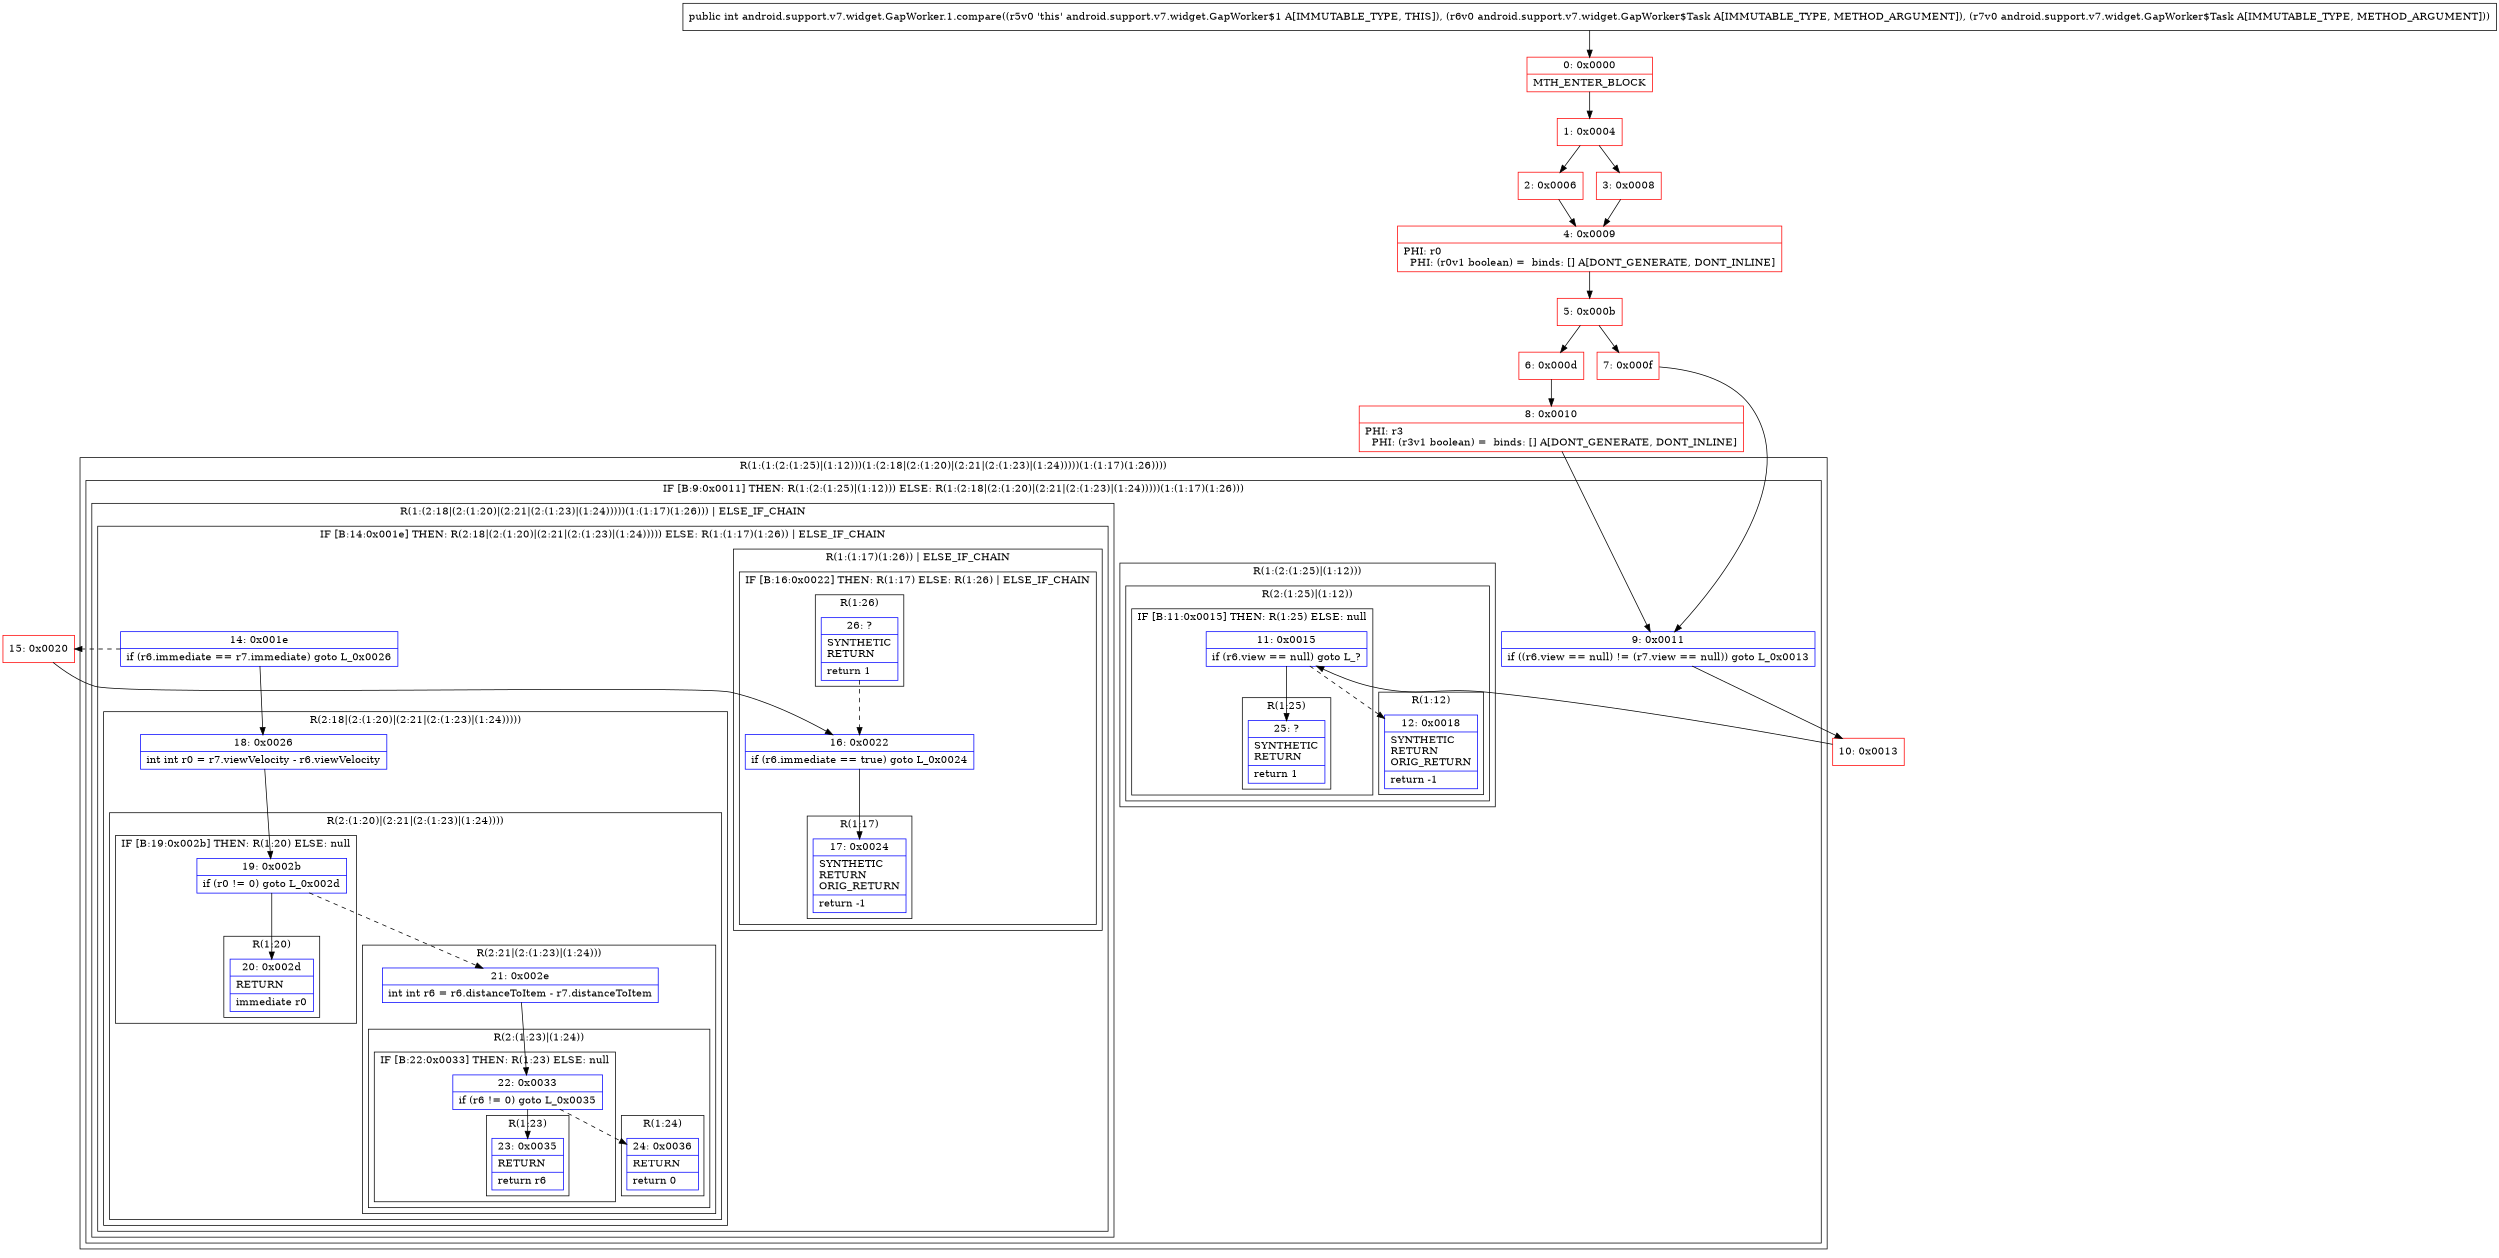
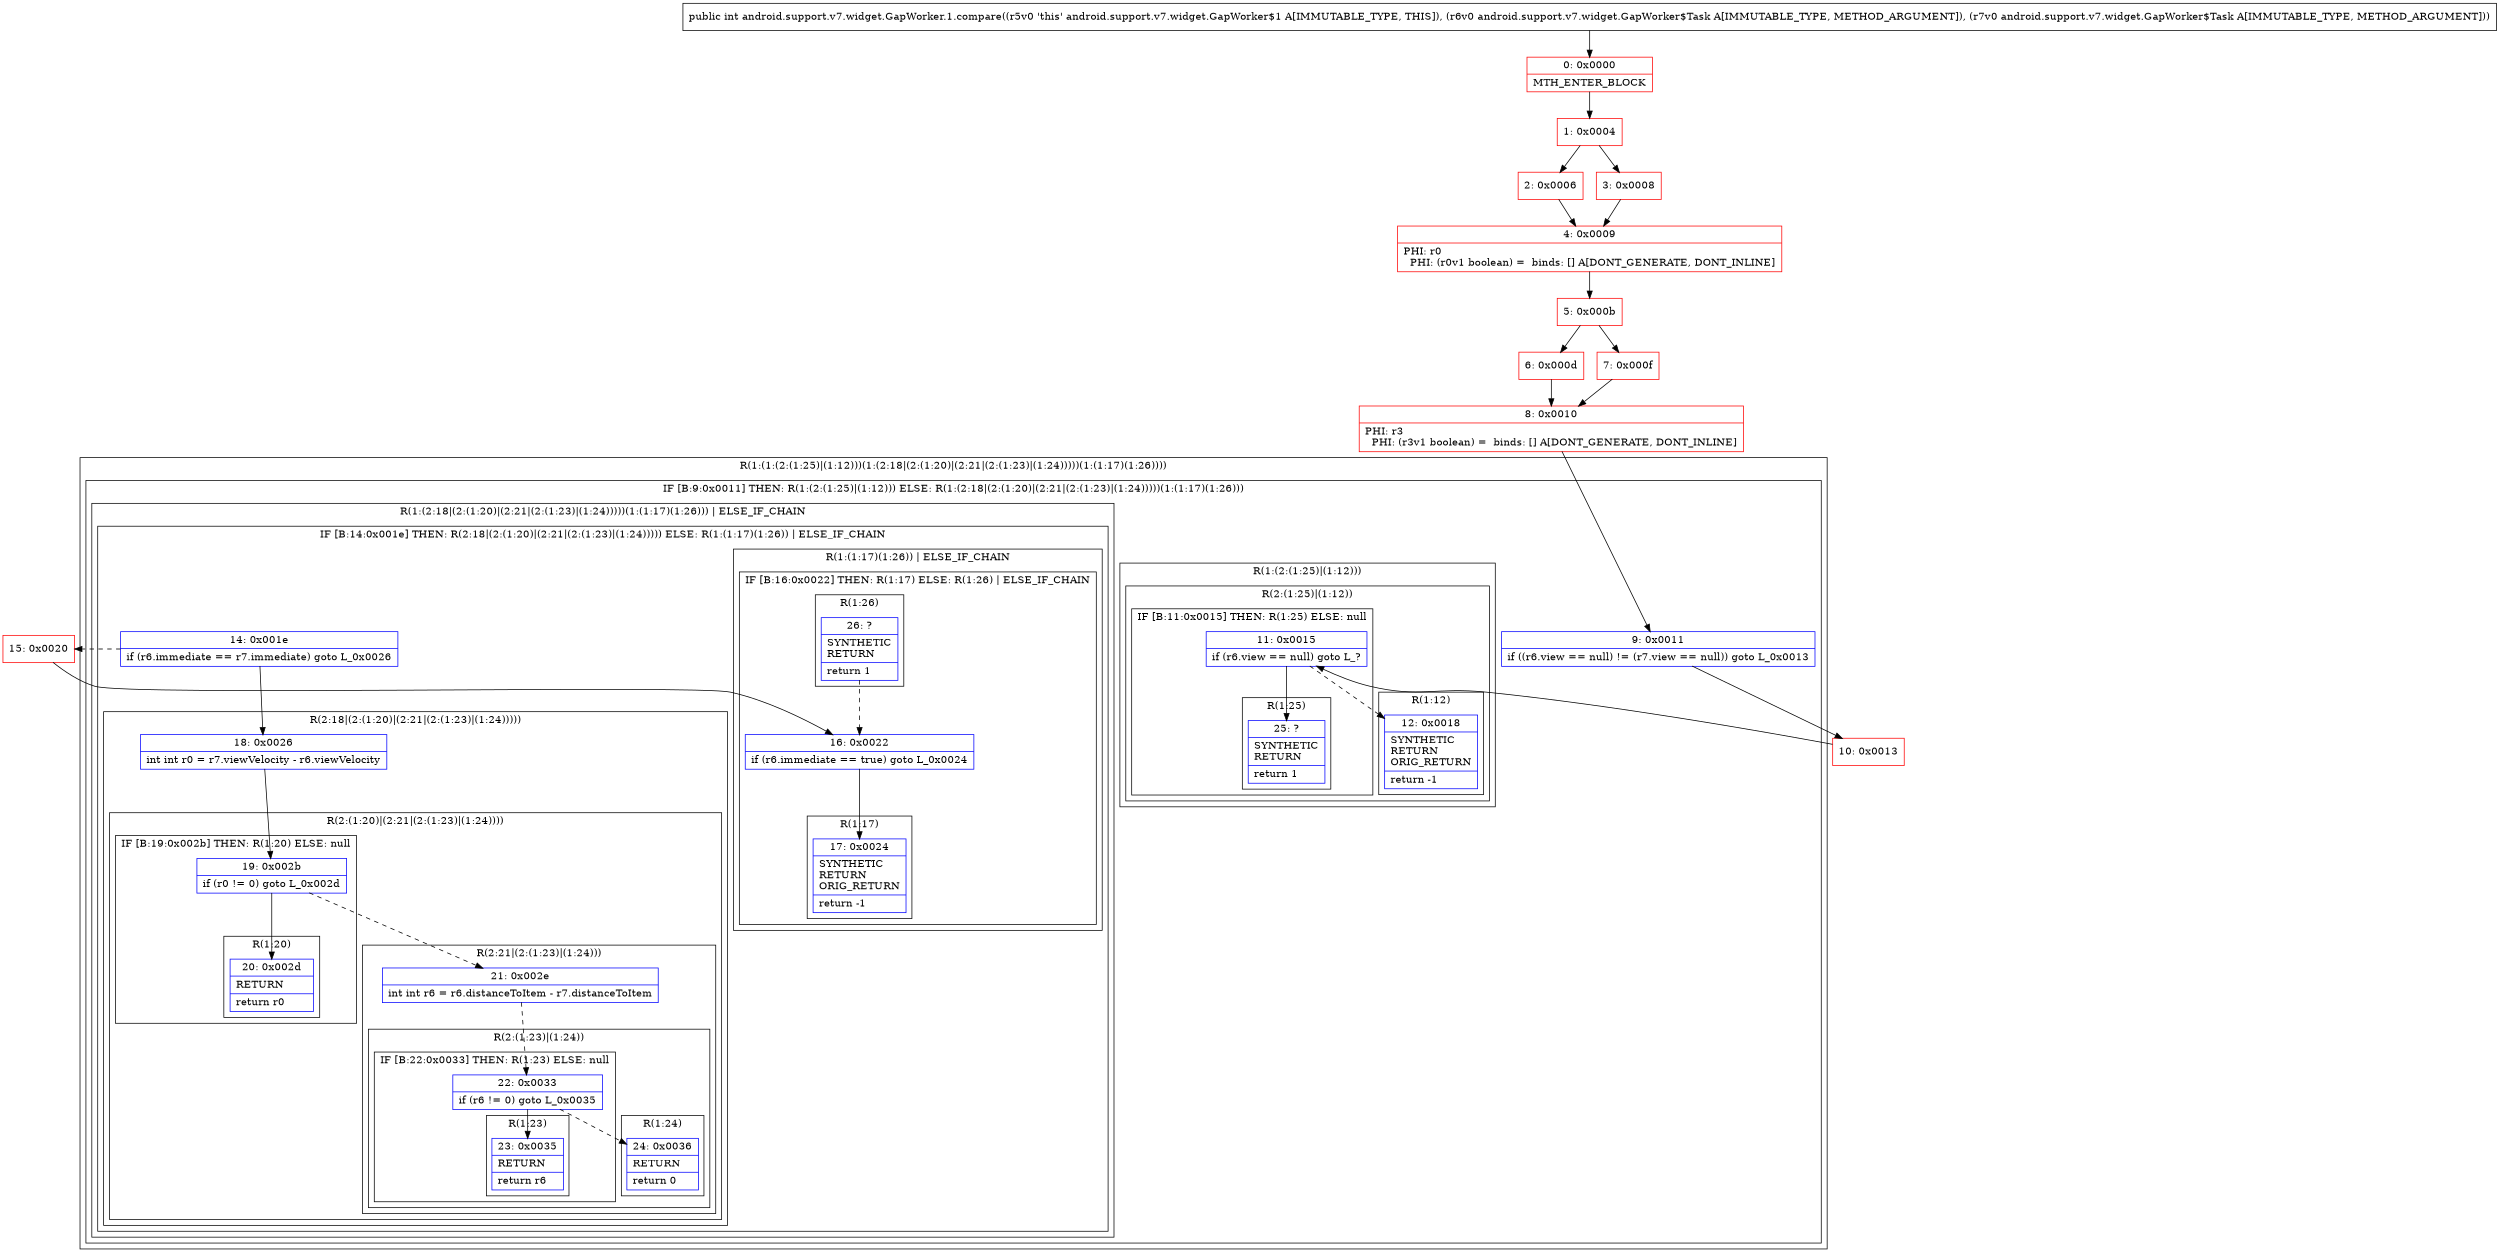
  digraph {
    node [color=blue shape=record]
    n1 [label="{25\:\ ?|SYNTHETIC\lRETURN\l|return 1\l}"]
    n2 [label="{11\:\ 0x0015|if (r6.view == null) goto L_?\l}"]
    n3 [label="{12\:\ 0x0018|SYNTHETIC\lRETURN\lORIG_RETURN\l|return \-1\l}"]
-   n4 [label="{20\:\ 0x002d|RETURN\l|immediate r0\l}"]
+   n4 [label="{20\:\ 0x002d|RETURN\l|return r0\l}"]
    n5 [label="{19\:\ 0x002b|if (r0 != 0) goto L_0x002d\l}"]
    n6 [label="{23\:\ 0x0035|RETURN\l|return r6\l}"]
    n7 [label="{22\:\ 0x0033|if (r6 != 0) goto L_0x0035\l}"]
    n8 [label="{24\:\ 0x0036|RETURN\l|return 0\l}"]
    n9 [label="{21\:\ 0x002e|int int r6 = r6.distanceToItem \- r7.distanceToItem\l}"]
    n10 [label="{18\:\ 0x0026|int int r0 = r7.viewVelocity \- r6.viewVelocity\l}"]
    n11 [label="{17\:\ 0x0024|SYNTHETIC\lRETURN\lORIG_RETURN\l|return \-1\l}"]
    n12 [label="{26\:\ ?|SYNTHETIC\lRETURN\l|return 1\l}"]
    n13 [label="{16\:\ 0x0022|if (r6.immediate == true) goto L_0x0024\l}"]
    n14 [label="{14\:\ 0x001e|if (r6.immediate == r7.immediate) goto L_0x0026\l}"]
    n15 [label="{9\:\ 0x0011|if ((r6.view == null) != (r7.view == null)) goto L_0x0013\l}"]
    n16 [color=red label="{15\:\ 0x0020}"]
    n17 [color=red label="{10\:\ 0x0013}"]
    n18 [color=red label="{0\:\ 0x0000|MTH_ENTER_BLOCK\l}"]
    n19 [color=red label="{1\:\ 0x0004}"]
    n20 [color=red label="{2\:\ 0x0006}"]
    n21 [color=red label="{3\:\ 0x0008}"]
    n22 [color=red label="{4\:\ 0x0009|PHI: r0 \l  PHI: (r0v1 boolean) =  binds: [] A[DONT_GENERATE, DONT_INLINE]\l}"]
    n23 [color=red label="{5\:\ 0x000b}"]
    n24 [color=red label="{6\:\ 0x000d}"]
    n25 [color=red label="{7\:\ 0x000f}"]
    n26 [color=red label="{8\:\ 0x0010|PHI: r3 \l  PHI: (r3v1 boolean) =  binds: [] A[DONT_GENERATE, DONT_INLINE]\l}"]
    n27 [label="{public int android.support.v7.widget.GapWorker.1.compare((r5v0 'this' android.support.v7.widget.GapWorker$1 A[IMMUTABLE_TYPE, THIS]), (r6v0 android.support.v7.widget.GapWorker$Task A[IMMUTABLE_TYPE, METHOD_ARGUMENT]), (r7v0 android.support.v7.widget.GapWorker$Task A[IMMUTABLE_TYPE, METHOD_ARGUMENT])) }" color=""]
    subgraph cluster_1 {
      label="R(1:(1:(2:(1:25)|(1:12)))(1:(2:18|(2:(1:20)|(2:21|(2:(1:23)|(1:24)))))(1:(1:17)(1:26))))"
      subgraph cluster_2 {
        label="IF [B:9:0x0011] THEN: R(1:(2:(1:25)|(1:12))) ELSE: R(1:(2:18|(2:(1:20)|(2:21|(2:(1:23)|(1:24)))))(1:(1:17)(1:26)))"
        n15
        subgraph cluster_3 {
          label="R(1:(2:(1:25)|(1:12)))"
          subgraph cluster_4 {
            label="R(2:(1:25)|(1:12))"
            subgraph cluster_5 {
              label="IF [B:11:0x0015] THEN: R(1:25) ELSE: null"
              n2
              subgraph cluster_6 {
                label="R(1:25)"
                n1
              }
            }
            subgraph cluster_7 {
              label="R(1:12)"
              n3
            }
          }
        }
        subgraph cluster_8 {
          label="R(1:(2:18|(2:(1:20)|(2:21|(2:(1:23)|(1:24)))))(1:(1:17)(1:26))) | ELSE_IF_CHAIN\l"
          subgraph cluster_9 {
            label="IF [B:14:0x001e] THEN: R(2:18|(2:(1:20)|(2:21|(2:(1:23)|(1:24))))) ELSE: R(1:(1:17)(1:26)) | ELSE_IF_CHAIN\l"
            n14
            subgraph cluster_10 {
              label="R(2:18|(2:(1:20)|(2:21|(2:(1:23)|(1:24)))))"
              n10
              subgraph cluster_11 {
                label="R(2:(1:20)|(2:21|(2:(1:23)|(1:24))))"
                subgraph cluster_12 {
                  label="IF [B:19:0x002b] THEN: R(1:20) ELSE: null"
                  n5
                  subgraph cluster_13 {
                    label="R(1:20)"
                    n4
                  }
                }
                subgraph cluster_14 {
                  label="R(2:21|(2:(1:23)|(1:24)))"
                  n9
                  subgraph cluster_15 {
                    label="R(2:(1:23)|(1:24))"
                    subgraph cluster_16 {
                      label="IF [B:22:0x0033] THEN: R(1:23) ELSE: null"
                      n7
                      subgraph cluster_17 {
                        label="R(1:23)"
                        n6
                      }
                    }
                    subgraph cluster_18 {
                      label="R(1:24)"
                      n8
                    }
                  }
                }
              }
            }
            subgraph cluster_19 {
              label="R(1:(1:17)(1:26)) | ELSE_IF_CHAIN\l"
              subgraph cluster_20 {
                label="IF [B:16:0x0022] THEN: R(1:17) ELSE: R(1:26) | ELSE_IF_CHAIN\l"
                n13
                subgraph cluster_21 {
                  label="R(1:17)"
                  n11
                }
                subgraph cluster_22 {
                  label="R(1:26)"
                  n12
                }
              }
            }
          }
        }
      }
    }
    n2 -> n1
    n2 -> n3 [style=dashed]
    n5 -> n4
    n5 -> n9 [style=dashed]
    n7 -> n6
    n7 -> n8 [style=dashed]
-   n9 -> n7
+   n9 -> n7 [style=dashed]
    n10 -> n5
    n12 -> n13 [style=dashed]
    n13 -> n11
    n14 -> n10
    n14 -> n16 [style=dashed]
    n15 -> n17
    n16 -> n13
    n17 -> n2
    n18 -> n19
    n19 -> n20
    n19 -> n21
    n20 -> n22
    n21 -> n22
    n22 -> n23
    n23 -> n24
    n23 -> n25
    n24 -> n26
-   n25 -> n15
+   n25 -> n26
    n26 -> n15
    n27 -> n18
  }
